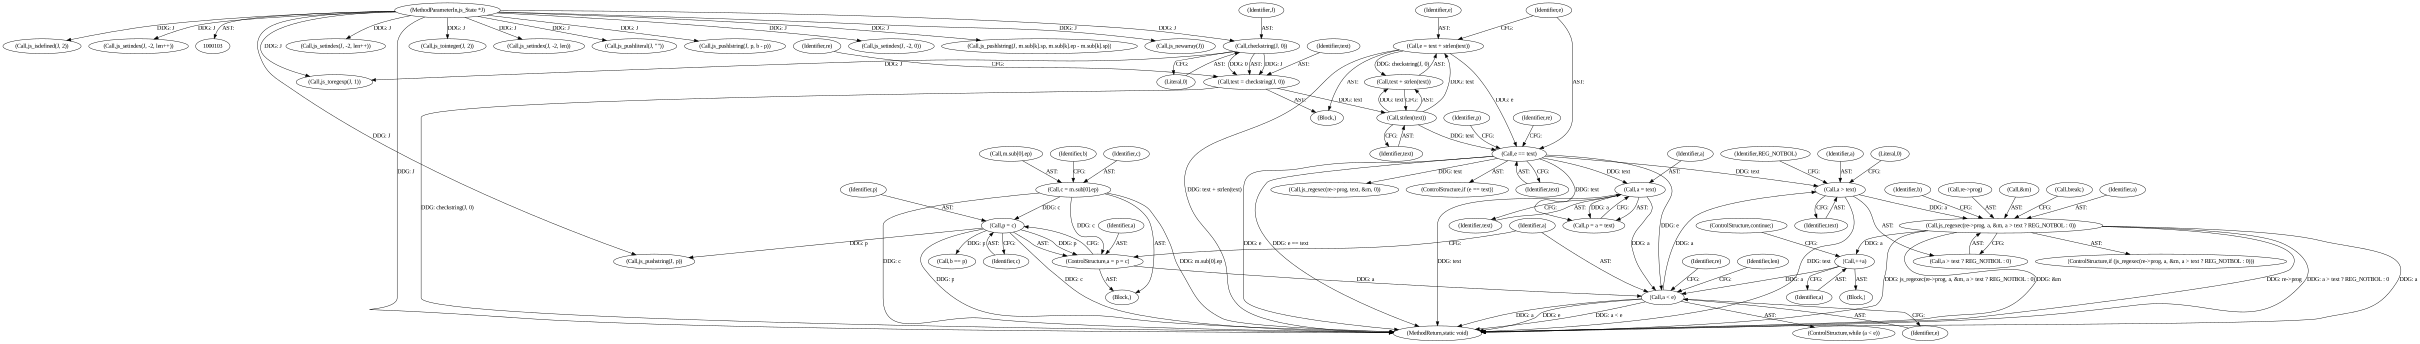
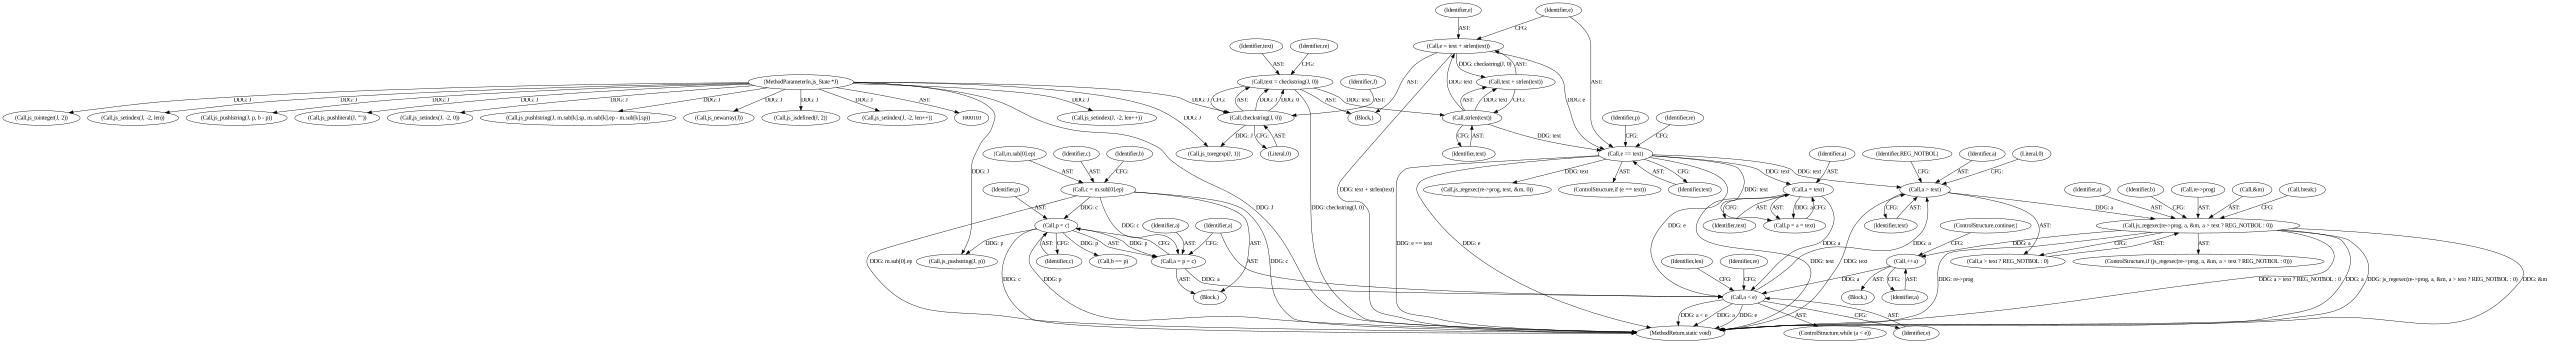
  digraph {
    fontname="Liberation Serif"
    node [fontname="Liberation Serif"]
    edge [fontname="Liberation Serif"]
    n1 [label="(Call,a > text)"]
    n2 [label="(Call,js_regexec(re->prog, a, &m, a > text ? REG_NOTBOL : 0))"]
    n3 [label="(MethodReturn,static void)"]
    n4 [label="(Identifier,text)"]
    n5 [label="(Call,a > text ? REG_NOTBOL : 0)"]
    n6 [label="(Call,++a)"]
    n7 [label="(ControlStructure,if (js_regexec(re->prog, a, &m, a > text ? REG_NOTBOL : 0)))"]
    n8 [label="(Call,a < e)"]
    n9 [label="(ControlStructure,while (a < e))"]
    n10 [label="(Identifier,e)"]
    n11 [label="(Call,a = text)"]
    n12 [label="(Call,p = a = text)"]
    n13 [label="(Identifier,text)"]
    n14 [label="(Call,e == text)"]
    n15 [label="(Call,js_regexec(re->prog, text, &m, 0))"]
    n16 [label="(ControlStructure,if (e == text))"]
    n17 [label="(Identifier,text)"]
    n18 [label="(Call,e = text + strlen(text))"]
    n19 [label="(Call,text + strlen(text))"]
    n20 [label="(Block,)"]
    n21 [label="(Call,strlen(text))"]
    n22 [label="(Identifier,text)"]
    n23 [label="(Call,text = checkstring(J, 0))"]
    n24 [label="(Call,checkstring(J, 0))"]
    n25 [label="(Call,js_toregexp(J, 1))"]
    n26 [label="(Literal,0)"]
    n27 [label="(MethodParameterIn,js_State *J)"]
    n28 [label="(Call,js_setindex(J, -2, len++))"]
    n29 [label="(Call,js_pushstring(J, p))"]
    n30 [label="(Call,js_tointeger(J, 2))"]
    n31 [label="(Call,js_setindex(J, -2, len))"]
    n32 [label="(Call,js_pushlstring(J, p, b - p))"]
    n33 [label="(Call,js_pushliteral(J, \"\"))"]
    n34 [label="(Call,js_setindex(J, -2, 0))"]
    n35 [label="(Call,js_pushlstring(J, m.sub[k].sp, m.sub[k].ep - m.sub[k].sp))"]
    n36 [label="(Call,js_newarray(J))"]
    n37 [label="(Call,js_isdefined(J, 2))"]
    n38 [label="(Call,js_setindex(J, -2, len++))"]
    1000103
    n40 [label="(Identifier,a)"]
    n41 [label="(Block,)"]
-   n42 [label="(ControlStructure,a = p = c)"]
+   n42 [label="(Call,a = p = c)"]
    n43 [label="(Call,p = c)"]
    n44 [label="(Block,)"]
    n45 [label="(Identifier,c)"]
    n46 [label="(Call,b == p)"]
    n47 [label="(Call,c = m.sub[0].ep)"]
    n48 [label="(Call,m.sub[0].ep)"]
    n49 [label="(Identifier,p)"]
    n50 [label="(Identifier,REG_NOTBOL)"]
    n51 [label="(Identifier,a)"]
    n52 [label="(Identifier,c)"]
    n53 [label="(Identifier,re)"]
    n54 [label="(Identifier,b)"]
    n55 [label="(Identifier,e)"]
    n56 [label="(ControlStructure,continue;)"]
    n57 [label="(Identifier,a)"]
    n58 [label="(Identifier,J)"]
    n59 [label="(Identifier,p)"]
    n60 [label="(Call,re->prog)"]
    n61 [label="(Call,&m)"]
    n62 [label="(Identifier,a)"]
    n63 [label="(Identifier,e)"]
    n64 [label="(Identifier,len)"]
    n65 [label="(Call,break;)"]
    n66 [label="(Identifier,a)"]
    n67 [label="(Identifier,re)"]
    n68 [label="(Identifier,text)"]
    n69 [label="(Identifier,re)"]
    n70 [label="(Identifier,b)"]
    n71 [label="(Identifier,a)"]
    n72 [label="(Literal,0)"]
    n1 -> n2 [label="DDG: a"]
-   n1 -> n3 [label="DDG: text"]
+   n3 -> n1 [label="DDG: text"]
    n1 -> n4 [label="CFG: "]
    n1 -> n5 [label="AST: "]
    n2 -> n3 [label="DDG: a"]
    n2 -> n3 [label="DDG: js_regexec(re->prog, a, &m, a > text ? REG_NOTBOL : 0)"]
    n2 -> n3 [label="DDG: &m"]
    n2 -> n3 [label="DDG: re->prog"]
    n2 -> n3 [label="DDG: a > text ? REG_NOTBOL : 0"]
    n2 -> n5 [label="CFG: "]
    n2 -> n6 [label="DDG: a"]
    n2 -> n7 [label="AST: "]
    n4 -> n1 [label="AST: "]
    n5 -> n2 [label="AST: "]
    n6 -> n8 [label="DDG: a"]
    n6 -> n40 [label="CFG: "]
    n6 -> n41 [label="AST: "]
    n8 -> n1 [label="DDG: a"]
    n8 -> n3 [label="DDG: a < e"]
    n8 -> n3 [label="DDG: a"]
    n8 -> n3 [label="DDG: e"]
    n8 -> n9 [label="AST: "]
    n8 -> n10 [label="CFG: "]
    n10 -> n8 [label="AST: "]
    n11 -> n3 [label="DDG: text"]
    n11 -> n8 [label="DDG: a"]
    n11 -> n12 [label="AST: "]
    n11 -> n12 [label="DDG: a"]
    n11 -> n13 [label="CFG: "]
    n12 -> n11 [label="CFG: "]
    n13 -> n11 [label="AST: "]
    n14 -> n1 [label="DDG: text"]
    n14 -> n3 [label="DDG: e == text"]
    n14 -> n3 [label="DDG: e"]
    n14 -> n8 [label="DDG: e"]
    n14 -> n11 [label="DDG: text"]
    n14 -> n12 [label="DDG: text"]
    n14 -> n15 [label="DDG: text"]
    n14 -> n16 [label="AST: "]
    n14 -> n17 [label="CFG: "]
    n17 -> n14 [label="AST: "]
    n18 -> n3 [label="DDG: text + strlen(text)"]
    n18 -> n14 [label="DDG: e"]
    n18 -> n19 [label="DDG: checkstring(J, 0)"]
    n18 -> n20 [label="AST: "]
    n19 -> n18 [label="AST: "]
    n19 -> n21 [label="CFG: "]
    n21 -> n14 [label="DDG: text"]
    n21 -> n18 [label="DDG: text"]
    n21 -> n19 [label="AST: "]
    n21 -> n19 [label="DDG: text"]
    n21 -> n22 [label="CFG: "]
    n22 -> n21 [label="AST: "]
    n23 -> n3 [label="DDG: checkstring(J, 0)"]
    n23 -> n20 [label="AST: "]
    n23 -> n21 [label="DDG: text"]
+   n23 -> n24 [label="CFG: "]
    n24 -> n23 [label="AST: "]
    n24 -> n23 [label="DDG: J"]
    n24 -> n23 [label="DDG: 0"]
    n24 -> n25 [label="DDG: J"]
    n24 -> n26 [label="CFG: "]
    n26 -> n24 [label="AST: "]
    n27 -> n3 [label="DDG: J"]
    n27 -> n24 [label="DDG: J"]
    n27 -> n25 [label="DDG: J"]
    n27 -> n28 [label="DDG: J"]
    n27 -> n29 [label="DDG: J"]
    n27 -> n30 [label="DDG: J"]
    n27 -> n31 [label="DDG: J"]
    n27 -> n32 [label="DDG: J"]
    n27 -> n33 [label="DDG: J"]
    n27 -> n34 [label="DDG: J"]
    n27 -> n35 [label="DDG: J"]
    n27 -> n36 [label="DDG: J"]
    n27 -> n37 [label="DDG: J"]
    n27 -> n38 [label="DDG: J"]
    n27 -> 1000103 [label="AST: "]
    n40 -> n6 [label="AST: "]
    n42 -> n8 [label="DDG: a"]
    n42 -> n43 [label="CFG: "]
    n42 -> n44 [label="AST: "]
    n43 -> n3 [label="DDG: c"]
    n43 -> n3 [label="DDG: p"]
    n43 -> n29 [label="DDG: p"]
    n43 -> n42 [label="AST: "]
    n43 -> n42 [label="DDG: p"]
    n43 -> n45 [label="CFG: "]
    n43 -> n46 [label="DDG: p"]
    n45 -> n43 [label="AST: "]
    n47 -> n3 [label="DDG: c"]
    n47 -> n3 [label="DDG: m.sub[0].ep"]
    n47 -> n42 [label="DDG: c"]
    n47 -> n43 [label="DDG: c"]
    n47 -> n44 [label="AST: "]
    n48 -> n47 [label="AST: "]
    n49 -> n14 [label="CFG: "]
    n50 -> n1 [label="CFG: "]
    n51 -> n8 [label="AST: "]
    n51 -> n42 [label="CFG: "]
    n52 -> n47 [label="AST: "]
    n53 -> n23 [label="CFG: "]
    n54 -> n47 [label="CFG: "]
    n55 -> n18 [label="AST: "]
    n56 -> n6 [label="CFG: "]
    n57 -> n1 [label="AST: "]
    n58 -> n24 [label="AST: "]
    n59 -> n43 [label="AST: "]
    n60 -> n2 [label="AST: "]
    n61 -> n2 [label="AST: "]
    n62 -> n42 [label="AST: "]
    n63 -> n14 [label="AST: "]
    n63 -> n18 [label="CFG: "]
    n64 -> n8 [label="CFG: "]
    n65 -> n2 [label="CFG: "]
    n66 -> n2 [label="AST: "]
    n67 -> n8 [label="CFG: "]
    n68 -> n23 [label="AST: "]
    n69 -> n14 [label="CFG: "]
    n70 -> n2 [label="CFG: "]
    n71 -> n11 [label="AST: "]
    n72 -> n1 [label="CFG: "]
  }
